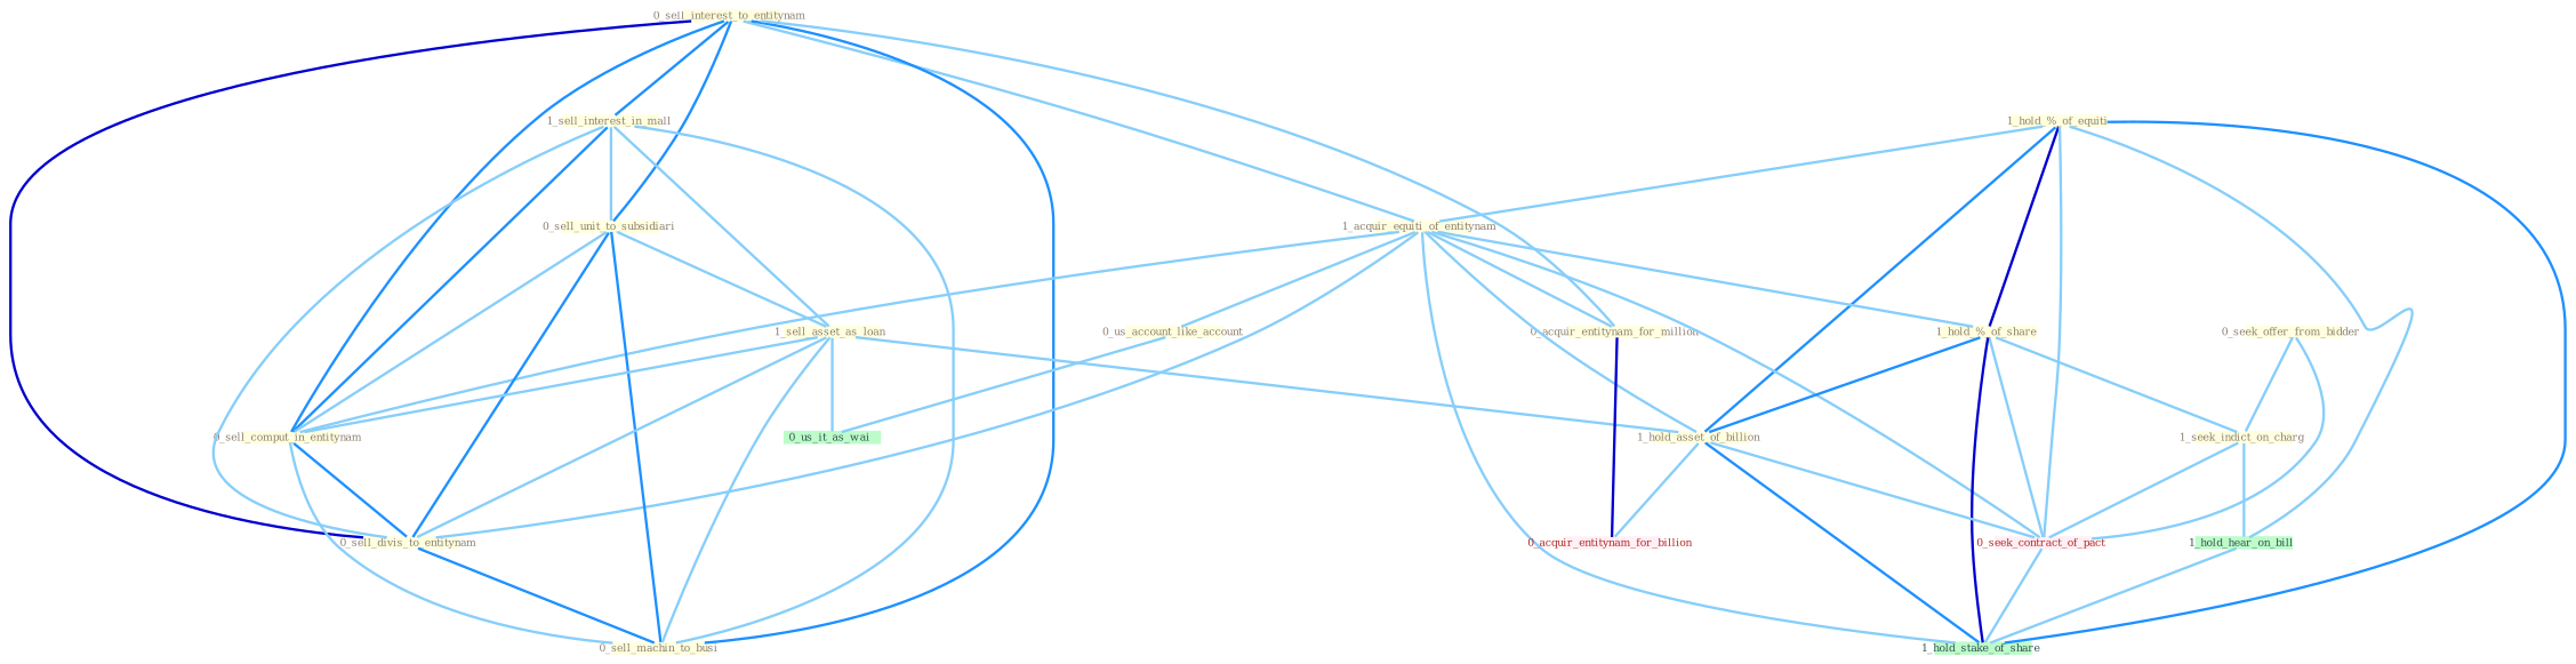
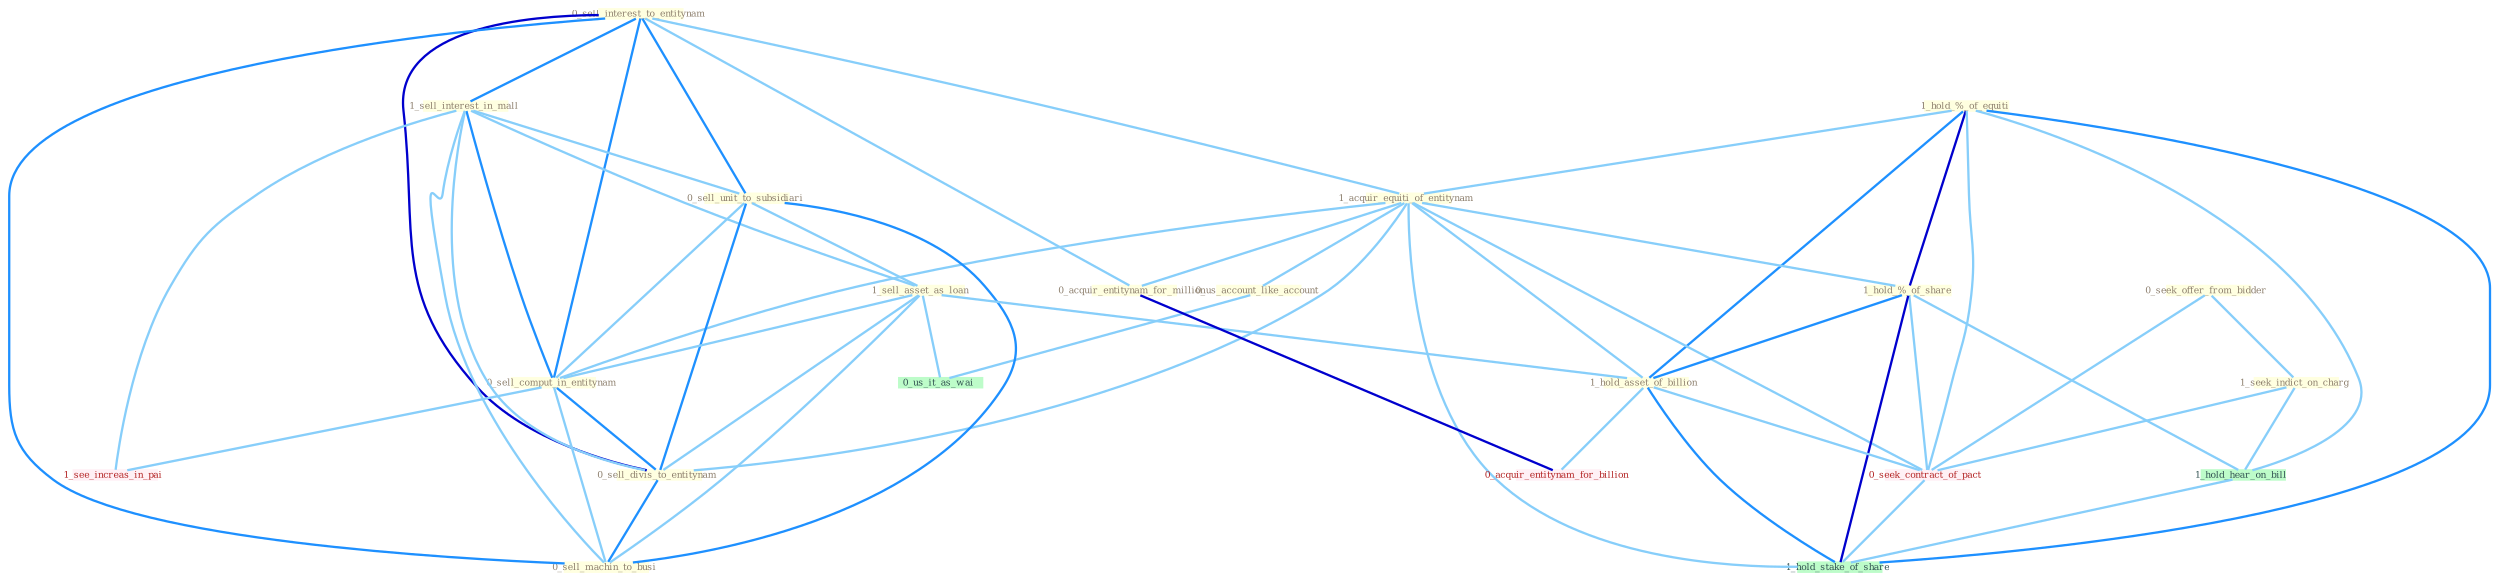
  graph {
    node [color="#ffffe0" fixedsize=true fontcolor="#8b7d6b" fontsize=4 shape=polygon style=filled]
    edge [color="#87cefa" w=1]
    "0_sell_interest_to_entitynam " [height=.06 width=.5]
    "1_hold_%_of_equiti " [height=.06 width=.5]
    "1_sell_interest_in_mall " [height=.06 width=.5]
    "0_us_account_like_account " [height=.06 width=.5]
    "1_acquir_equiti_of_entitynam " [height=.06 width=.5]
    "0_sell_unit_to_subsidiari " [height=.06 width=.5]
    "1_hold_%_of_share " [height=.06 width=.5]
    "1_sell_asset_as_loan " [height=.06 width=.5]
    "0_sell_comput_in_entitynam " [height=.06 width=.5]
    "0_sell_divis_to_entitynam " [height=.06 width=.5]
    "0_sell_machin_to_busi " [height=.06 width=.5]
    "0_acquir_entitynam_for_million " [height=.06 width=.5]
    "0_seek_offer_from_bidder " [height=.06 width=.5]
    "1_hold_asset_of_billion " [height=.06 width=.5]
    "1_seek_indict_on_charg " [height=.06 width=.5]
    "0_seek_contract_of_pact " [color="#fff0f5" fontcolor="#b22222" height=.06 width=.5]
    "0_acquir_entitynam_for_billion " [color="#fff0f5" fontcolor="#b22222" height=.06 width=.5]
+   "1_see_increas_in_pai " [color="#fff0f5" fontcolor="#b22222" height=.06 width=.5]
    "1_hold_hear_on_bill " [color="#BDFCC9" fontcolor="#2f4f4f" height=.06 width=.5]
    "1_hold_stake_of_share " [color="#BDFCC9" fontcolor="#2f4f4f" height=.06 width=.5]
    "0_us_it_as_wai " [color="#BDFCC9" fontcolor="#2f4f4f" height=.06 width=.5]
    subgraph sub_1 {
      "0_sell_interest_to_entitynam "
      "1_hold_%_of_equiti "
      "1_sell_interest_in_mall "
      "0_us_account_like_account "
      "1_acquir_equiti_of_entitynam "
      "0_sell_unit_to_subsidiari "
      "1_hold_%_of_share "
      "1_sell_asset_as_loan "
      "0_sell_comput_in_entitynam "
      "0_sell_divis_to_entitynam "
      "0_sell_machin_to_busi "
      "0_acquir_entitynam_for_million "
      "0_seek_offer_from_bidder "
      "1_hold_asset_of_billion "
      "1_seek_indict_on_charg "
    }
    subgraph sub_2 {
      "0_seek_contract_of_pact "
      "0_acquir_entitynam_for_billion "
+     "1_see_increas_in_pai "
    }
    "0_sell_interest_to_entitynam " -- "1_sell_interest_in_mall " [color="#1e90ff" w=2]
    "0_sell_interest_to_entitynam " -- "1_acquir_equiti_of_entitynam "
    "0_sell_interest_to_entitynam " -- "0_sell_unit_to_subsidiari " [color="#1e90ff" w=2]
    "0_sell_interest_to_entitynam " -- "0_sell_comput_in_entitynam " [color="#1e90ff" w=2]
    "0_sell_interest_to_entitynam " -- "0_sell_divis_to_entitynam " [color="#0000cd" w=3]
    "0_sell_interest_to_entitynam " -- "0_sell_machin_to_busi " [color="#1e90ff" w=2]
    "0_sell_interest_to_entitynam " -- "0_acquir_entitynam_for_million "
    "1_hold_%_of_equiti " -- "1_acquir_equiti_of_entitynam "
    "1_hold_%_of_equiti " -- "1_hold_%_of_share " [color="#0000cd" w=3]
    "1_hold_%_of_equiti " -- "1_hold_asset_of_billion " [color="#1e90ff" w=2]
    "1_hold_%_of_equiti " -- "0_seek_contract_of_pact "
    "1_hold_%_of_equiti " -- "1_hold_hear_on_bill "
    "1_hold_%_of_equiti " -- "1_hold_stake_of_share " [color="#1e90ff" w=2]
    "1_sell_interest_in_mall " -- "0_sell_unit_to_subsidiari "
    "1_sell_interest_in_mall " -- "1_sell_asset_as_loan "
    "1_sell_interest_in_mall " -- "0_sell_comput_in_entitynam " [color="#1e90ff" w=2]
    "1_sell_interest_in_mall " -- "0_sell_divis_to_entitynam "
    "1_sell_interest_in_mall " -- "0_sell_machin_to_busi "
+   "1_sell_interest_in_mall " -- "1_see_increas_in_pai "
    "0_us_account_like_account " -- "0_us_it_as_wai "
    "1_acquir_equiti_of_entitynam " -- "0_us_account_like_account "
    "1_acquir_equiti_of_entitynam " -- "1_hold_%_of_share "
    "1_acquir_equiti_of_entitynam " -- "0_sell_comput_in_entitynam "
    "1_acquir_equiti_of_entitynam " -- "0_sell_divis_to_entitynam "
    "1_acquir_equiti_of_entitynam " -- "0_acquir_entitynam_for_million "
    "1_acquir_equiti_of_entitynam " -- "1_hold_asset_of_billion "
    "1_acquir_equiti_of_entitynam " -- "0_seek_contract_of_pact "
    "1_acquir_equiti_of_entitynam " -- "1_hold_stake_of_share "
    "0_sell_unit_to_subsidiari " -- "1_sell_asset_as_loan "
    "0_sell_unit_to_subsidiari " -- "0_sell_comput_in_entitynam "
    "0_sell_unit_to_subsidiari " -- "0_sell_divis_to_entitynam " [color="#1e90ff" w=2]
    "0_sell_unit_to_subsidiari " -- "0_sell_machin_to_busi " [color="#1e90ff" w=2]
    "1_hold_%_of_share " -- "1_hold_asset_of_billion " [color="#1e90ff" w=2]
    "1_hold_%_of_share " -- "0_seek_contract_of_pact "
-   "1_hold_%_of_share " -- "1_seek_indict_on_charg "
+   "1_hold_%_of_share " -- "1_hold_hear_on_bill "
    "1_hold_%_of_share " -- "1_hold_stake_of_share " [color="#0000cd" w=3]
    "1_sell_asset_as_loan " -- "0_sell_comput_in_entitynam "
    "1_sell_asset_as_loan " -- "0_sell_divis_to_entitynam "
    "1_sell_asset_as_loan " -- "0_sell_machin_to_busi "
    "1_sell_asset_as_loan " -- "1_hold_asset_of_billion "
    "1_sell_asset_as_loan " -- "0_us_it_as_wai "
    "0_sell_comput_in_entitynam " -- "0_sell_divis_to_entitynam " [color="#1e90ff" w=2]
    "0_sell_comput_in_entitynam " -- "0_sell_machin_to_busi "
+   "0_sell_comput_in_entitynam " -- "1_see_increas_in_pai "
    "0_sell_divis_to_entitynam " -- "0_sell_machin_to_busi " [color="#1e90ff" w=2]
    "0_acquir_entitynam_for_million " -- "0_acquir_entitynam_for_billion " [color="#0000cd" w=3]
    "0_seek_offer_from_bidder " -- "1_seek_indict_on_charg "
    "0_seek_offer_from_bidder " -- "0_seek_contract_of_pact "
    "1_hold_asset_of_billion " -- "0_seek_contract_of_pact "
    "1_hold_asset_of_billion " -- "0_acquir_entitynam_for_billion "
    "1_hold_asset_of_billion " -- "1_hold_stake_of_share " [color="#1e90ff" w=2]
    "1_seek_indict_on_charg " -- "0_seek_contract_of_pact "
    "1_seek_indict_on_charg " -- "1_hold_hear_on_bill "
    "0_seek_contract_of_pact " -- "1_hold_stake_of_share "
    "1_hold_hear_on_bill " -- "1_hold_stake_of_share "
  }
